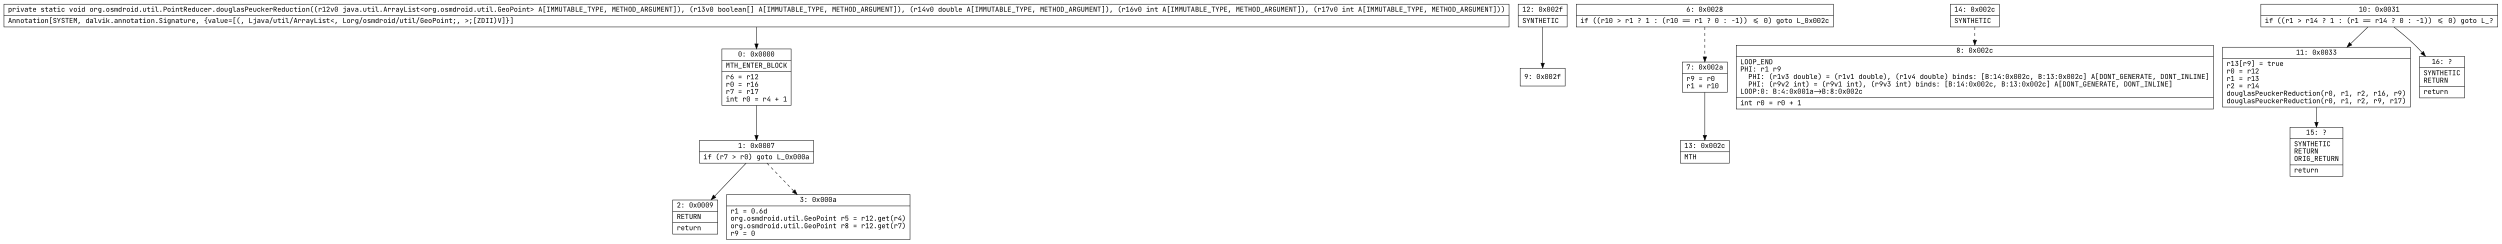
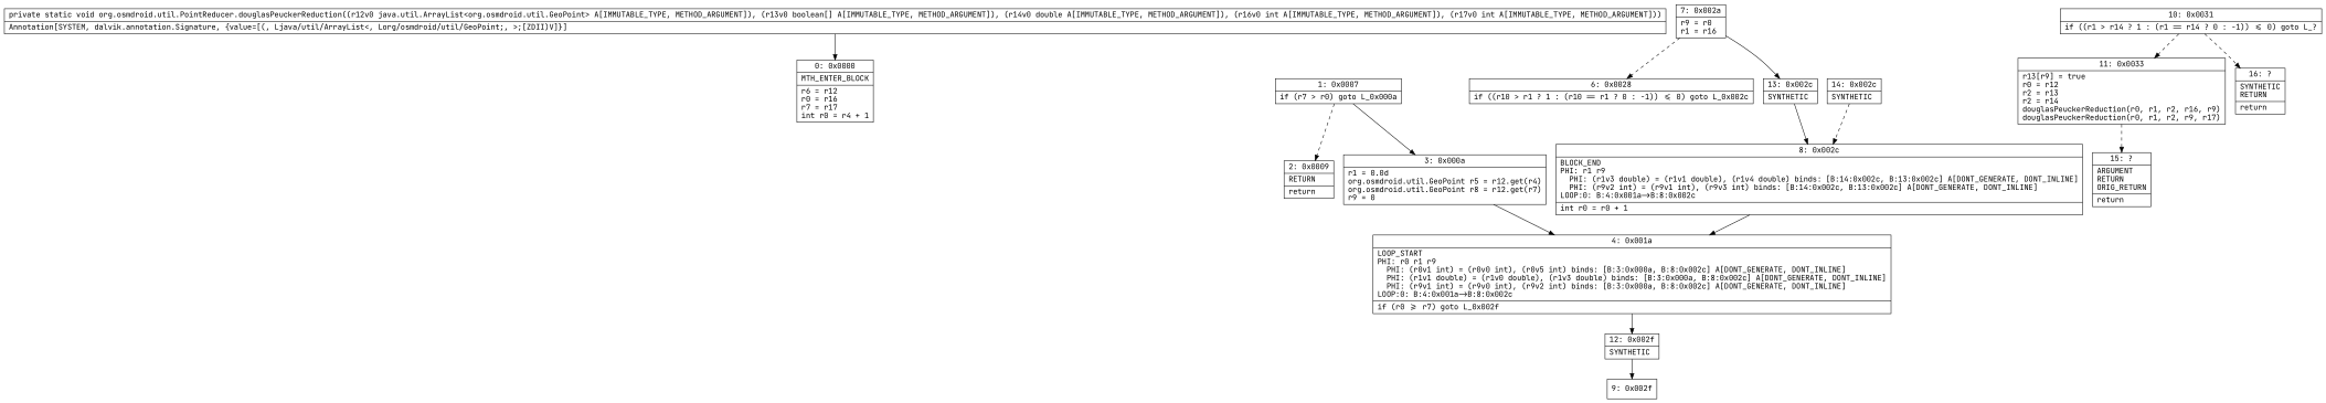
  digraph {
    fontname="JetBrains Mono"
    node [fontname="JetBrains Mono" shape=record]
    edge [fontname="JetBrains Mono"]
    n1 [label="{0\:\ 0x0000|MTH_ENTER_BLOCK\l|r6 = r12\lr0 = r16\lr7 = r17\lint r0 = r4 + 1\l}"]
    n2 [label="{1\:\ 0x0007|if (r7 \> r0) goto L_0x000a\l}"]
    n3 [label="{2\:\ 0x0009|RETURN\l|return\l}"]
-   n4 [label="{3\:\ 0x000a|r1 = 0.6d\lorg.osmdroid.util.GeoPoint r5 = r12.get(r4)\lorg.osmdroid.util.GeoPoint r8 = r12.get(r7)\lr9 = 0\l}"]
+   n4 [label="{3\:\ 0x000a|r1 = 0.0d\lorg.osmdroid.util.GeoPoint r5 = r12.get(r4)\lorg.osmdroid.util.GeoPoint r8 = r12.get(r7)\lr9 = 0\l}"]
+   n5 [label="{4\:\ 0x001a|LOOP_START\lPHI: r0 r1 r9 \l  PHI: (r0v1 int) = (r0v0 int), (r0v5 int) binds: [B:3:0x000a, B:8:0x002c] A[DONT_GENERATE, DONT_INLINE]\l  PHI: (r1v1 double) = (r1v0 double), (r1v3 double) binds: [B:3:0x000a, B:8:0x002c] A[DONT_GENERATE, DONT_INLINE]\l  PHI: (r9v1 int) = (r9v0 int), (r9v2 int) binds: [B:3:0x000a, B:8:0x002c] A[DONT_GENERATE, DONT_INLINE]\lLOOP:0: B:4:0x001a\-\>B:8:0x002c\l|if (r0 \>= r7) goto L_0x002f\l}"]
    n6 [label="{12\:\ 0x002f|SYNTHETIC\l}"]
    n7 [label="{9\:\ 0x002f}"]
    n8 [label="{6\:\ 0x0028|if ((r10 \> r1 ? 1 : (r10 == r1 ? 0 : \-1)) \<= 0) goto L_0x002c\l}"]
-   n9 [label="{7\:\ 0x002a|r9 = r0\lr1 = r10\l}"]
-   n10 [label="{13\:\ 0x002c|MTH\l}"]
+   n9 [label="{7\:\ 0x002a|r9 = r0\lr1 = r16\l}"]
+   n10 [label="{13\:\ 0x002c|SYNTHETIC\l}"]
    n11 [label="{14\:\ 0x002c|SYNTHETIC\l}"]
-   n12 [label="{8\:\ 0x002c|LOOP_END\lPHI: r1 r9 \l  PHI: (r1v3 double) = (r1v1 double), (r1v4 double) binds: [B:14:0x002c, B:13:0x002c] A[DONT_GENERATE, DONT_INLINE]\l  PHI: (r9v2 int) = (r9v1 int), (r9v3 int) binds: [B:14:0x002c, B:13:0x002c] A[DONT_GENERATE, DONT_INLINE]\lLOOP:0: B:4:0x001a\-\>B:8:0x002c\l|int r0 = r0 + 1\l}"]
+   n12 [label="{8\:\ 0x002c|BLOCK_END\lPHI: r1 r9 \l  PHI: (r1v3 double) = (r1v1 double), (r1v4 double) binds: [B:14:0x002c, B:13:0x002c] A[DONT_GENERATE, DONT_INLINE]\l  PHI: (r9v2 int) = (r9v1 int), (r9v3 int) binds: [B:14:0x002c, B:13:0x002c] A[DONT_GENERATE, DONT_INLINE]\lLOOP:0: B:4:0x001a\-\>B:8:0x002c\l|int r0 = r0 + 1\l}"]
    n13 [label="{10\:\ 0x0031|if ((r1 \> r14 ? 1 : (r1 == r14 ? 0 : \-1)) \<= 0) goto L_?\l}"]
-   n14 [label="{11\:\ 0x0033|r13[r9] = true\lr0 = r12\lr1 = r13\lr2 = r14\ldouglasPeuckerReduction(r0, r1, r2, r16, r9)\ldouglasPeuckerReduction(r0, r1, r2, r9, r17)\l}"]
+   n14 [label="{11\:\ 0x0033|r13[r9] = true\lr0 = r12\lr2 = r13\lr2 = r14\ldouglasPeuckerReduction(r0, r1, r2, r16, r9)\ldouglasPeuckerReduction(r0, r1, r2, r9, r17)\l}"]
    n15 [label="{16\:\ ?|SYNTHETIC\lRETURN\l|return\l}"]
-   n16 [label="{15\:\ ?|SYNTHETIC\lRETURN\lORIG_RETURN\l|return\l}"]
+   n16 [label="{15\:\ ?|ARGUMENT\lRETURN\lORIG_RETURN\l|return\l}"]
    n17 [label="{private static void org.osmdroid.util.PointReducer.douglasPeuckerReduction((r12v0 java.util.ArrayList\<org.osmdroid.util.GeoPoint\> A[IMMUTABLE_TYPE, METHOD_ARGUMENT]), (r13v0 boolean[] A[IMMUTABLE_TYPE, METHOD_ARGUMENT]), (r14v0 double A[IMMUTABLE_TYPE, METHOD_ARGUMENT]), (r16v0 int A[IMMUTABLE_TYPE, METHOD_ARGUMENT]), (r17v0 int A[IMMUTABLE_TYPE, METHOD_ARGUMENT]))  | Annotation[SYSTEM, dalvik.annotation.Signature, \{value=[(, Ljava\/util\/ArrayList\<, Lorg\/osmdroid\/util\/GeoPoint;, \>;[ZDII)V]\}]\l}"]
-   n1 -> n2
-   n2 -> n3 [style=solid]
-   n2 -> n4 [style=dashed]
+   n2 -> n3 [style=dashed]
+   n2 -> n4
+   n4 -> n5
+   n5 -> n6
    n6 -> n7
-   n8 -> n9 [style=dashed]
+   n9 -> n8 [style=dashed]
    n9 -> n10
+   n10 -> n12
    n11 -> n12 [style=dashed]
-   n13 -> n14 [style=solid]
-   n13 -> n15
-   n14 -> n16
+   n12 -> n5
+   n13 -> n14 [style=dashed]
+   n13 -> n15 [style=dashed]
+   n14 -> n16 [style=dashed]
    n17 -> n1
  }
